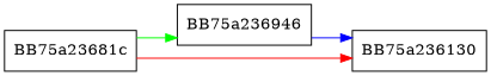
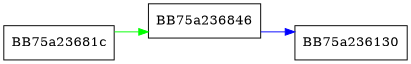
  digraph {
    rankdir=LR
    splines=ortho
    node [shape=box]
    BB75a23681c
-   BB75a236846 [label=BB75a236946]
+   BB75a236846
    n3 [label=BB75a236130]
    BB75a23681c -> BB75a236846 [color=green]
-   BB75a23681c -> n3 [color=red]
    BB75a236846 -> n3 [color=blue]
  }
